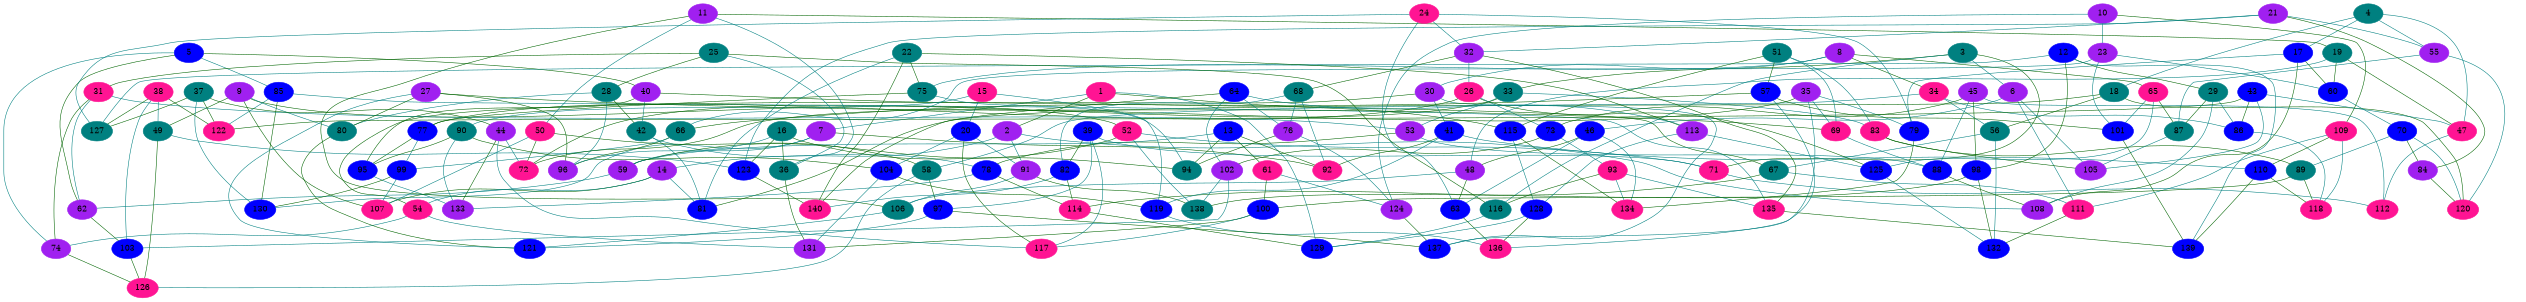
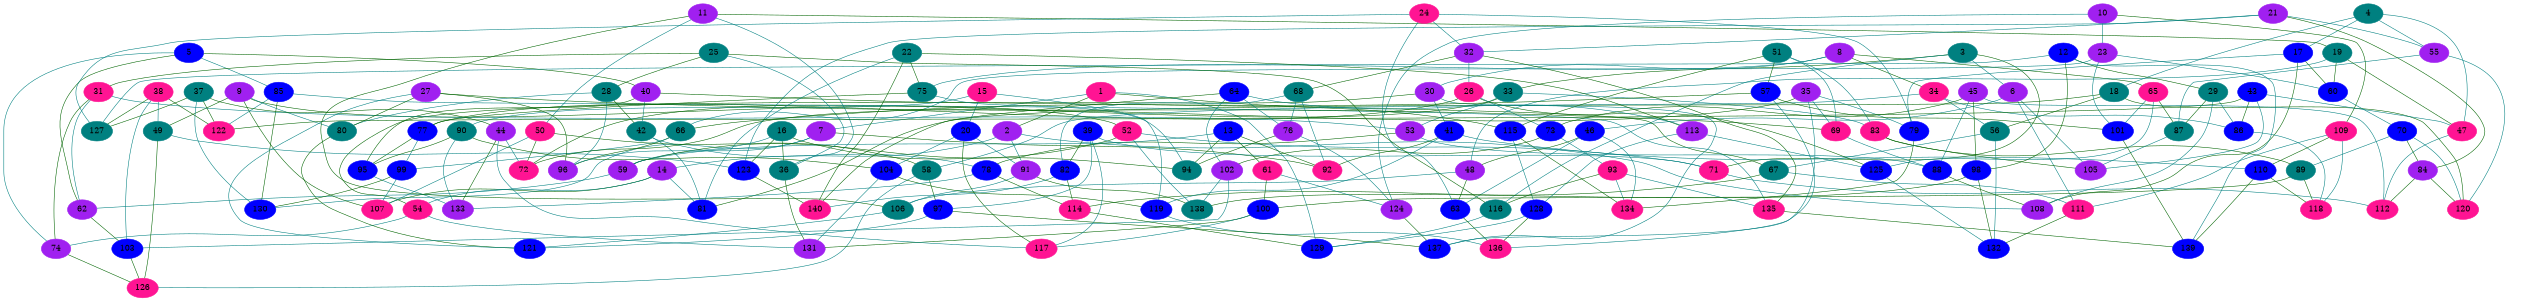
  graph {
    node [color=blue style=filled]
    edge [color=teal]
    1 [color=deeppink]
    2 [color=purple]
    7 [color=purple]
    115
    129
    14 [color=purple]
    91 [color=purple]
    108 [color=purple]
    59 [color=purple]
    92 [color=deeppink]
    130
    134 [color=deeppink]
    128
    107 [color=deeppink]
    54 [color=deeppink]
    81
    106 [color=teal]
    138 [color=teal]
    3 [color=teal]
    6 [color=purple]
    33 [color=teal]
    71 [color=deeppink]
    116 [color=teal]
    46
    105 [color=purple]
    111 [color=deeppink]
    53 [color=purple]
    72 [color=deeppink]
    83 [color=deeppink]
    112 [color=deeppink]
    4 [color=teal]
    17
    18 [color=teal]
    47 [color=deeppink]
    55 [color=purple]
    60
    79
    56 [color=teal]
    120 [color=deeppink]
    87 [color=teal]
    40 [color=purple]
    5
    62 [color=purple]
    74 [color=purple]
    85
    42 [color=teal]
    67 [color=teal]
    95
    103
    126 [color=deeppink]
    135 [color=deeppink]
    122 [color=deeppink]
    48 [color=purple]
    63
    132
    8 [color=purple]
    30 [color=purple]
    34 [color=deeppink]
    65 [color=deeppink]
    75 [color=teal]
    41
    137
    86
    58 [color=teal]
    101
    125
    94 [color=teal]
    77
    9 [color=purple]
    49 [color=teal]
    52 [color=deeppink]
    80 [color=teal]
    123
    121
    10 [color=purple]
    23 [color=purple]
    109 [color=deeppink]
    124 [color=purple]
    66 [color=teal]
    26 [color=deeppink]
    73
    110
    118 [color=deeppink]
    11 [color=purple]
    19 [color=teal]
    36 [color=teal]
    50 [color=deeppink]
    131 [color=purple]
    29 [color=teal]
    12
    98
    127 [color=teal]
    139
    13
    61 [color=deeppink]
    100
    15 [color=deeppink]
    20
    90 [color=teal]
    119
    104
    117 [color=deeppink]
    133 [color=purple]
    136 [color=deeppink]
    16 [color=teal]
    96 [color=purple]
    140 [color=deeppink]
    70
    21 [color=purple]
    32 [color=purple]
    84 [color=purple]
    68 [color=teal]
    22 [color=teal]
    113 [color=purple]
    99
    24 [color=deeppink]
    25 [color=teal]
    28 [color=teal]
    31 [color=deeppink]
    102 [color=purple]
    93 [color=deeppink]
    27 [color=purple]
    69 [color=deeppink]
    88
    78
    82
    76 [color=purple]
    89 [color=teal]
    97
    35 [color=purple]
    37 [color=teal]
    44 [color=purple]
    38 [color=deeppink]
    39
    114 [color=deeppink]
    43
    45 [color=purple]
    51 [color=teal]
    57
    64
    1 -- 2 [color=darkgreen]
    1 -- 7
    1 -- 115 [color=darkgreen]
    1 -- 129
    2 -- 14
    2 -- 91
    2 -- 108
    7 -- 59
    7 -- 92 [color=darkgreen]
    7 -- 130
    115 -- 134 [color=darkgreen]
    115 -- 128
    14 -- 107 [color=darkgreen]
    14 -- 54
    14 -- 81
    91 -- 106
    91 -- 138 [color=darkgreen]
    59 -- 62
    128 -- 129
    128 -- 136 [color=darkgreen]
    54 -- 74
    54 -- 131
    106 -- 121
    3 -- 6
    3 -- 33 [color=darkgreen]
    3 -- 71 [color=darkgreen]
    3 -- 116
    6 -- 46
    6 -- 105
    6 -- 111
    33 -- 53
    33 -- 72 [color=darkgreen]
    33 -- 83
    71 -- 112
    116 -- 129
    46 -- 134
    46 -- 48 [color=darkgreen]
    46 -- 63
    111 -- 132 [color=darkgreen]
    53 -- 88
    53 -- 78 [color=darkgreen]
    83 -- 105 [color=darkgreen]
    83 -- 89 [color=darkgreen]
    4 -- 17
    4 -- 18
    4 -- 47
    4 -- 55
    17 -- 108 [color=darkgreen]
    17 -- 60 [color=darkgreen]
    17 -- 79
    18 -- 81 [color=darkgreen]
    18 -- 56 [color=darkgreen]
    18 -- 120 [color=darkgreen]
    47 -- 112
    55 -- 120
    55 -- 87
    60 -- 70
    79 -- 134 [color=darkgreen]
    56 -- 67
    56 -- 132
    87 -- 105
    40 -- 42
    40 -- 67 [color=darkgreen]
    40 -- 95 [color=darkgreen]
    5 -- 40 [color=darkgreen]
    5 -- 62 [color=darkgreen]
    5 -- 74
    5 -- 85
    62 -- 103 [color=darkgreen]
    74 -- 126 [color=darkgreen]
    85 -- 130 [color=darkgreen]
    85 -- 135
    85 -- 122
    42 -- 81
    42 -- 78
    67 -- 111
    67 -- 114 [color=darkgreen]
    95 -- 133
    103 -- 126 [color=darkgreen]
    135 -- 139 [color=darkgreen]
    48 -- 106
    48 -- 63 [color=darkgreen]
    63 -- 136 [color=darkgreen]
    8 -- 30
    8 -- 34 [color=darkgreen]
    8 -- 65 [color=darkgreen]
    8 -- 75
    30 -- 54 [color=darkgreen]
    30 -- 41
    30 -- 137
    34 -- 56
    34 -- 86
    34 -- 58
    65 -- 87 [color=darkgreen]
    65 -- 101
    65 -- 125
    75 -- 94
    75 -- 77 [color=darkgreen]
    41 -- 92 [color=darkgreen]
    41 -- 110
    41 -- 119
    86 -- 118
    58 -- 126
    58 -- 97 [color=darkgreen]
    101 -- 139 [color=darkgreen]
    125 -- 132
    77 -- 95 [color=darkgreen]
    77 -- 99
    9 -- 107 [color=darkgreen]
    9 -- 49 [color=darkgreen]
    9 -- 52 [color=darkgreen]
    9 -- 80
    49 -- 126 [color=darkgreen]
    49 -- 123
    52 -- 59 [color=darkgreen]
    52 -- 138
    52 -- 71
    80 -- 121 [color=darkgreen]
    123 -- 140 [color=darkgreen]
    10 -- 23
    10 -- 109 [color=darkgreen]
    10 -- 124
    23 -- 60
    23 -- 101
    23 -- 66
    109 -- 111
    109 -- 110 [color=darkgreen]
    109 -- 118
    124 -- 137 [color=darkgreen]
    66 -- 96 [color=darkgreen]
    66 -- 99
    26 -- 125 [color=darkgreen]
    26 -- 77 [color=darkgreen]
    26 -- 73
    73 -- 102 [color=darkgreen]
    73 -- 93
    110 -- 118 [color=darkgreen]
    110 -- 139 [color=darkgreen]
    11 -- 106 [color=darkgreen]
    11 -- 19 [color=darkgreen]
    11 -- 36
    11 -- 50
    19 -- 47 [color=darkgreen]
    19 -- 60 [color=darkgreen]
    19 -- 48
    36 -- 131 [color=darkgreen]
    50 -- 107
    50 -- 72 [color=darkgreen]
    50 -- 58 [color=darkgreen]
    29 -- 108
    29 -- 87 [color=darkgreen]
    29 -- 86
    12 -- 29 [color=darkgreen]
    12 -- 98 [color=darkgreen]
    12 -- 127
    12 -- 139
    98 -- 138 [color=darkgreen]
    98 -- 132 [color=darkgreen]
    13 -- 59
    13 -- 92 [color=darkgreen]
    13 -- 94 [color=darkgreen]
    13 -- 61 [color=darkgreen]
    61 -- 124
    61 -- 100 [color=darkgreen]
    100 -- 131 [color=darkgreen]
    100 -- 117
    15 -- 20
    15 -- 90
    15 -- 119
    20 -- 91
    20 -- 104
    20 -- 117 [color=darkgreen]
    90 -- 95 [color=darkgreen]
    90 -- 104 [color=darkgreen]
    90 -- 133
    119 -- 136
    104 -- 131
    104 -- 119 [color=darkgreen]
    16 -- 94 [color=darkgreen]
    16 -- 123 [color=darkgreen]
    16 -- 36 [color=darkgreen]
    16 -- 96
    70 -- 120
    70 -- 84 [color=darkgreen]
    70 -- 89
    21 -- 55
    21 -- 123
    21 -- 32
    21 -- 84 [color=darkgreen]
    32 -- 135 [color=darkgreen]
    32 -- 26
    32 -- 68 [color=darkgreen]
+   84 -- 112 [color=darkgreen]
    84 -- 120 [color=darkgreen]
    68 -- 92
    68 -- 82
    68 -- 76
    22 -- 81
    22 -- 75 [color=darkgreen]
    22 -- 140 [color=darkgreen]
    22 -- 113 [color=darkgreen]
    113 -- 128
    113 -- 125
    99 -- 130 [color=darkgreen]
    99 -- 107
    24 -- 79
    24 -- 63
    24 -- 127
    24 -- 32
    25 -- 116 [color=darkgreen]
    25 -- 36
    25 -- 28 [color=darkgreen]
    25 -- 31 [color=darkgreen]
    28 -- 42 [color=darkgreen]
    28 -- 80
    28 -- 96
    31 -- 53
    31 -- 62
    31 -- 74 [color=darkgreen]
    102 -- 138
    102 -- 103
    93 -- 134
    93 -- 116 [color=darkgreen]
    93 -- 135
    27 -- 80 [color=darkgreen]
    27 -- 121
    27 -- 96 [color=darkgreen]
    27 -- 69 [color=darkgreen]
    69 -- 88
    88 -- 108 [color=darkgreen]
    78 -- 133
    78 -- 114 [color=darkgreen]
    82 -- 140
    82 -- 114 [color=darkgreen]
    76 -- 94 [color=darkgreen]
    76 -- 124
    89 -- 118 [color=darkgreen]
    89 -- 100 [color=darkgreen]
    97 -- 137 [color=darkgreen]
    97 -- 121
    35 -- 72 [color=darkgreen]
    35 -- 79
    35 -- 137
    35 -- 69
    37 -- 130
    37 -- 122 [color=darkgreen]
    37 -- 127 [color=darkgreen]
    37 -- 44 [color=darkgreen]
    44 -- 72
    44 -- 117
    44 -- 133 [color=darkgreen]
    38 -- 103
    38 -- 122 [color=darkgreen]
    38 -- 49
    38 -- 127 [color=darkgreen]
    39 -- 71
    39 -- 117
    39 -- 82 [color=darkgreen]
    39 -- 97
    114 -- 129 [color=darkgreen]
    43 -- 105
    43 -- 47
    43 -- 122 [color=darkgreen]
    43 -- 86 [color=darkgreen]
    45 -- 112
    45 -- 73 [color=darkgreen]
    45 -- 98 [color=darkgreen]
    45 -- 88
    51 -- 115 [color=darkgreen]
    51 -- 83
    51 -- 69
    51 -- 57 [color=darkgreen]
    57 -- 101 [color=darkgreen]
    57 -- 66 [color=darkgreen]
    57 -- 136
    64 -- 140 [color=darkgreen]
    64 -- 113
    64 -- 102
    64 -- 76
  }
